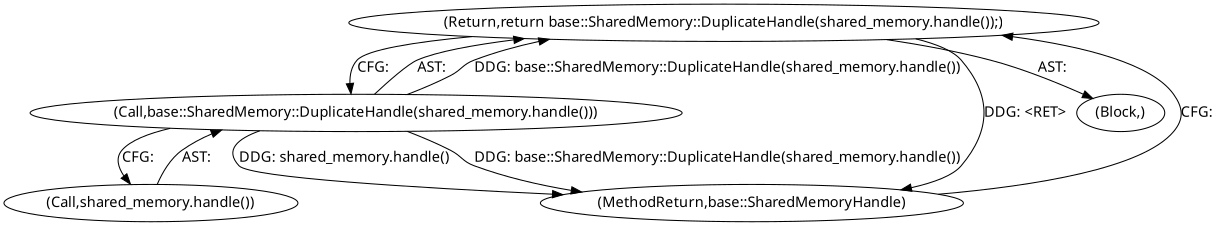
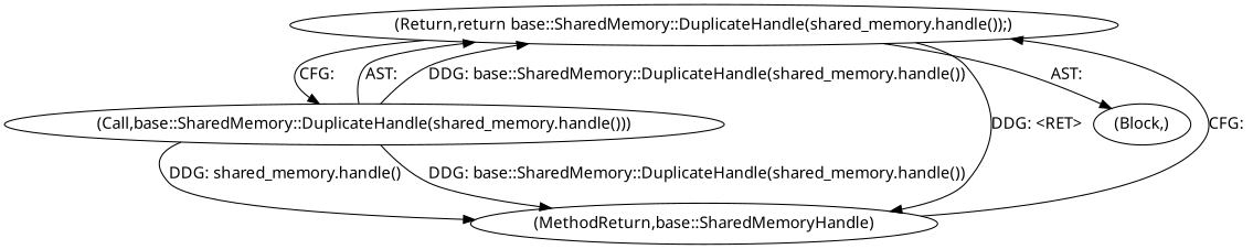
  digraph {
    fontname="Noto Sans"
    node [fontname="Noto Sans"]
    edge [fontname="Noto Sans"]
    n1 [label="(Return,return base::SharedMemory::DuplicateHandle(shared_memory.handle());)"]
    n2 [label="(Call,base::SharedMemory::DuplicateHandle(shared_memory.handle()))"]
    n3 [label="(MethodReturn,base::SharedMemoryHandle)"]
    n4 [label="(Block,)"]
-   n5 [label="(Call,shared_memory.handle())"]
    n1 -> n2 [label="CFG: "]
    n1 -> n3 [label="DDG: <RET>"]
    n1 -> n4 [label="AST: "]
    n2 -> n1 [label="AST: "]
    n2 -> n1 [label="DDG: base::SharedMemory::DuplicateHandle(shared_memory.handle())"]
    n2 -> n3 [label="DDG: shared_memory.handle()"]
    n2 -> n3 [label="DDG: base::SharedMemory::DuplicateHandle(shared_memory.handle())"]
-   n2 -> n5 [label="CFG: "]
    n3 -> n1 [label="CFG: "]
-   n5 -> n2 [label="AST: "]
  }
